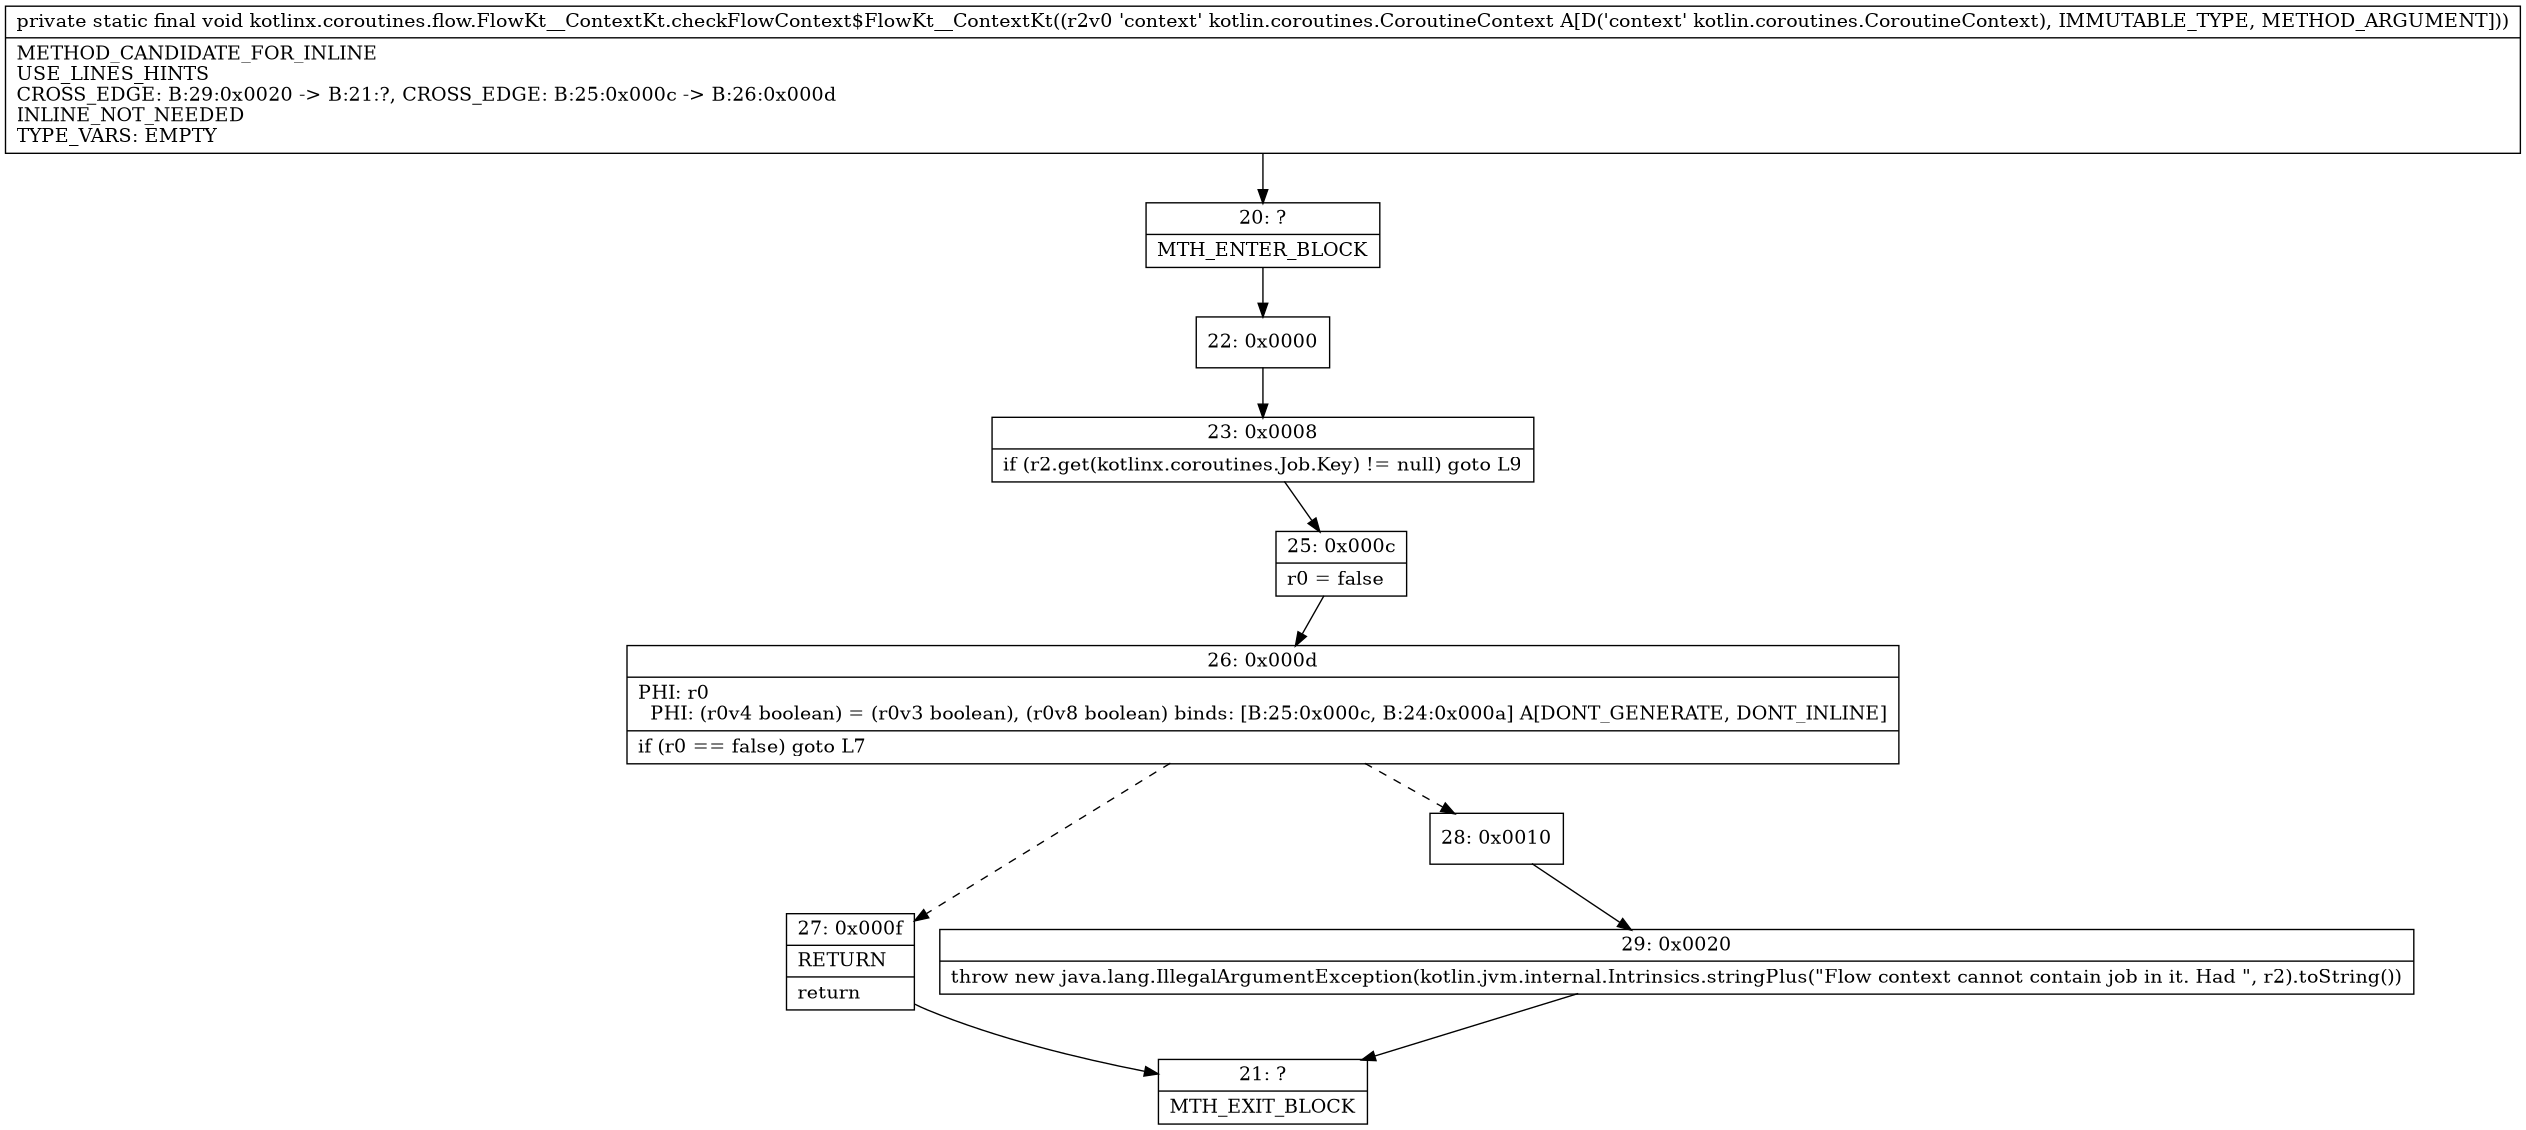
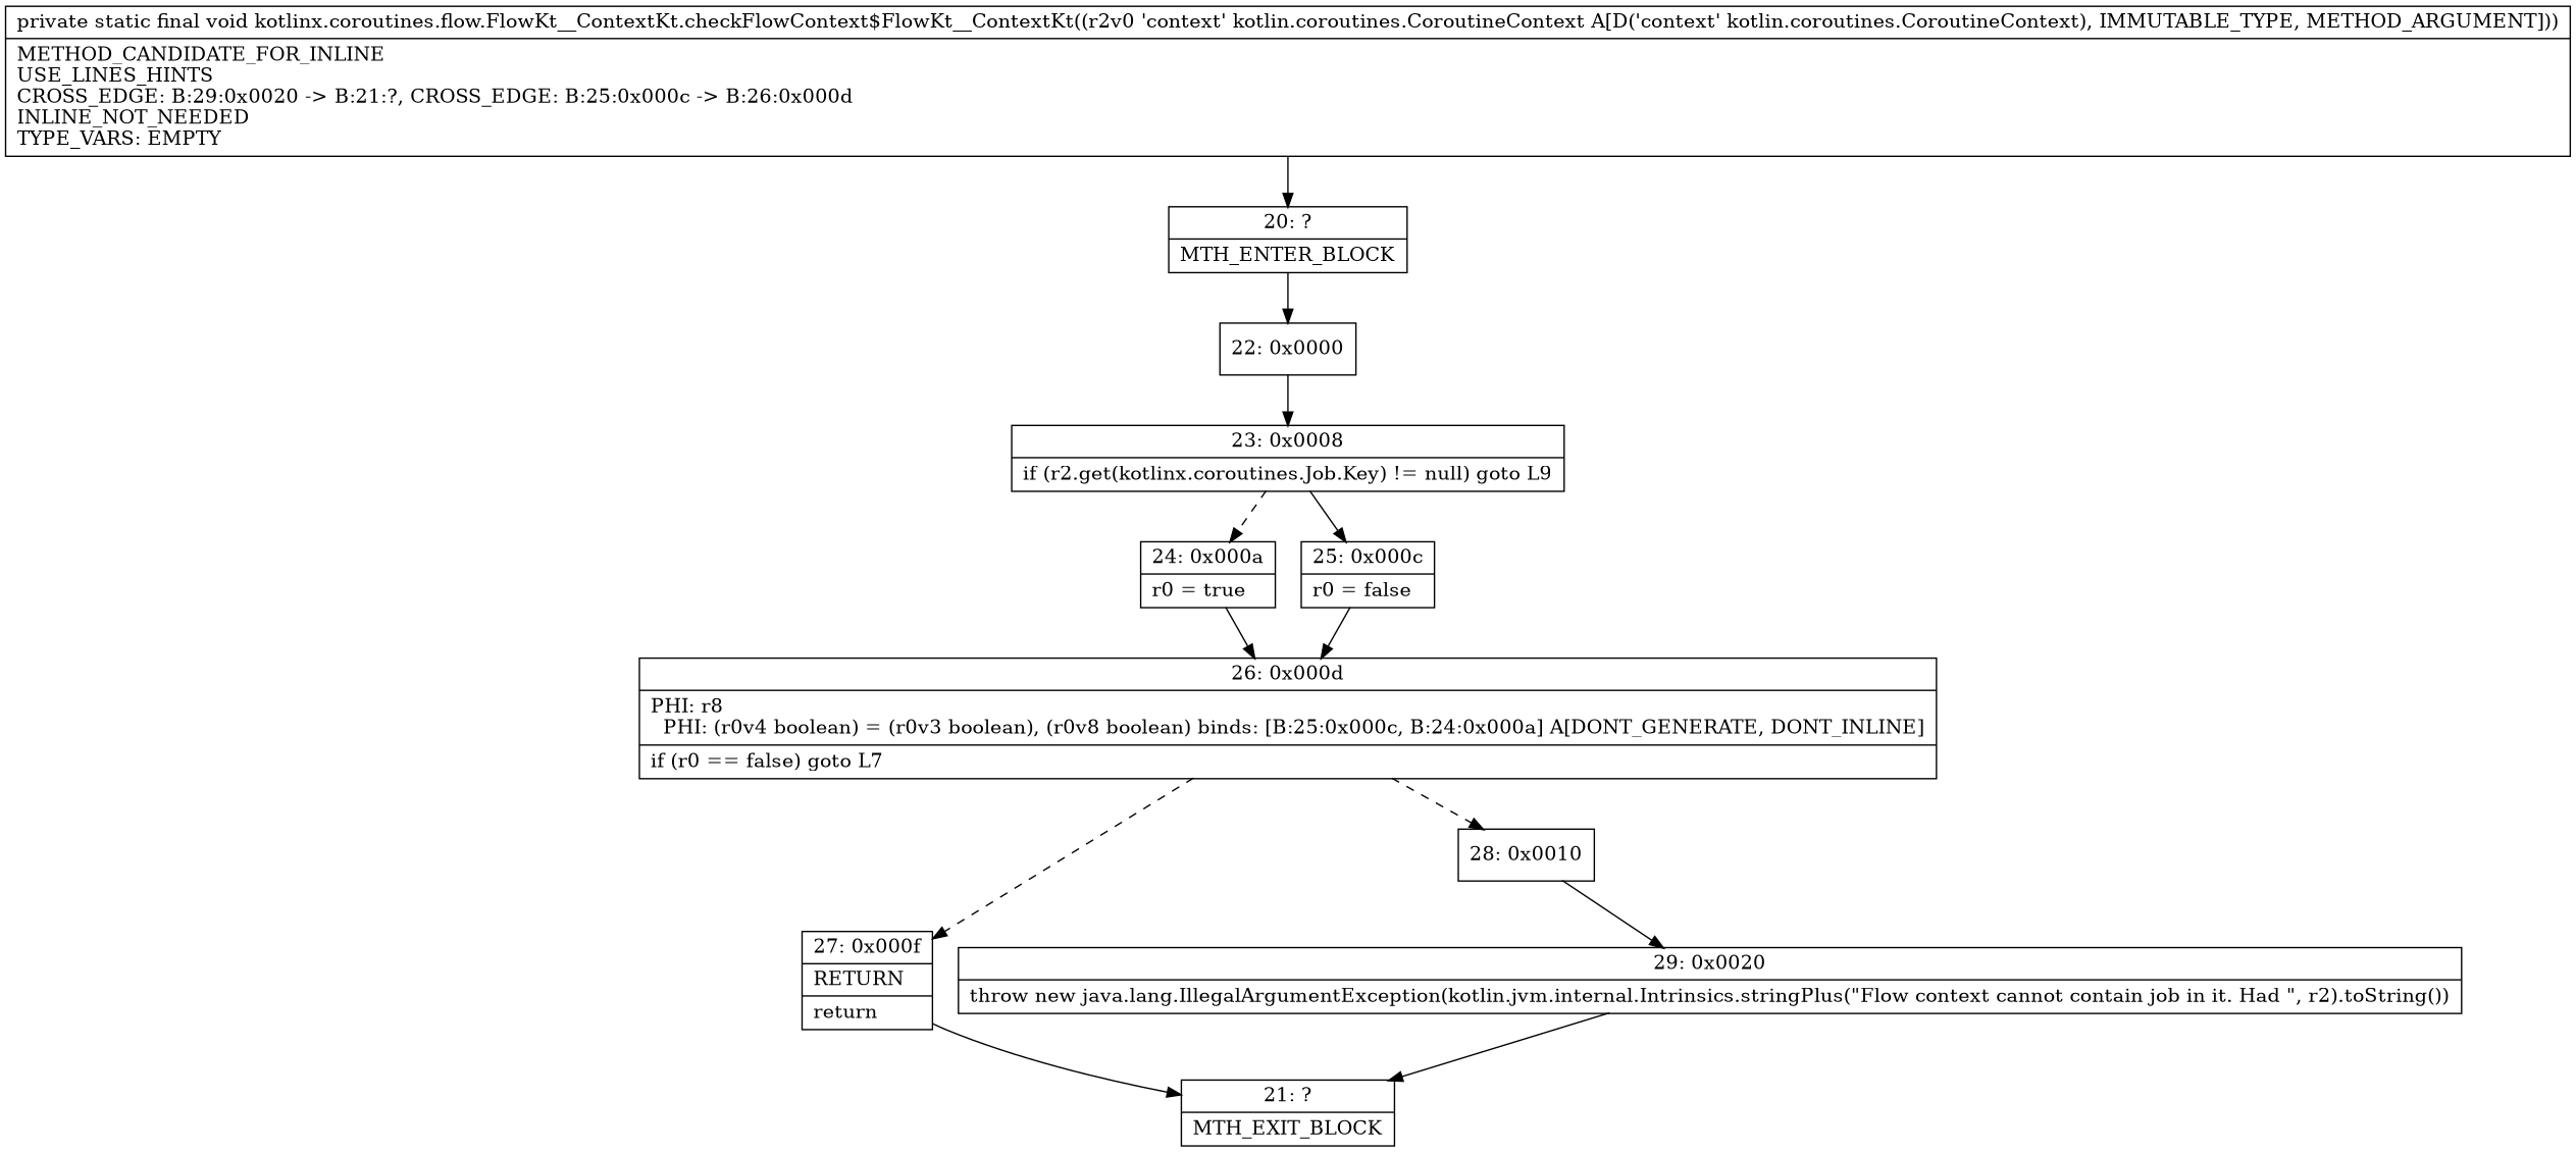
  digraph {
    fontname="DejaVu Serif"
    node [fontname="DejaVu Serif" shape=record]
    edge [fontname="DejaVu Serif"]
    n1 [label="{20\:\ ?|MTH_ENTER_BLOCK\l}"]
    n2 [label="{22\:\ 0x0000}"]
    n3 [label="{23\:\ 0x0008|if (r2.get(kotlinx.coroutines.Job.Key) != null) goto L9\l}"]
+   n4 [label="{24\:\ 0x000a|r0 = true\l}"]
    n5 [label="{25\:\ 0x000c|r0 = false\l}"]
-   n6 [label="{26\:\ 0x000d|PHI: r0 \l  PHI: (r0v4 boolean) = (r0v3 boolean), (r0v8 boolean) binds: [B:25:0x000c, B:24:0x000a] A[DONT_GENERATE, DONT_INLINE]\l|if (r0 == false) goto L7\l}"]
+   n6 [label="{26\:\ 0x000d|PHI: r8 \l  PHI: (r0v4 boolean) = (r0v3 boolean), (r0v8 boolean) binds: [B:25:0x000c, B:24:0x000a] A[DONT_GENERATE, DONT_INLINE]\l|if (r0 == false) goto L7\l}"]
    n7 [label="{27\:\ 0x000f|RETURN\l|return\l}"]
    n8 [label="{28\:\ 0x0010}"]
    n9 [label="{21\:\ ?|MTH_EXIT_BLOCK\l}"]
    n10 [label="{29\:\ 0x0020|throw new java.lang.IllegalArgumentException(kotlin.jvm.internal.Intrinsics.stringPlus(\"Flow context cannot contain job in it. Had \", r2).toString())\l}"]
    n11 [label="{private static final void kotlinx.coroutines.flow.FlowKt__ContextKt.checkFlowContext$FlowKt__ContextKt((r2v0 'context' kotlin.coroutines.CoroutineContext A[D('context' kotlin.coroutines.CoroutineContext), IMMUTABLE_TYPE, METHOD_ARGUMENT]))  | METHOD_CANDIDATE_FOR_INLINE\lUSE_LINES_HINTS\lCROSS_EDGE: B:29:0x0020 \-\> B:21:?, CROSS_EDGE: B:25:0x000c \-\> B:26:0x000d\lINLINE_NOT_NEEDED\lTYPE_VARS: EMPTY\l}"]
    n1 -> n2
    n2 -> n3
+   n3 -> n4 [style=dashed]
    n3 -> n5
+   n4 -> n6
    n5 -> n6
    n6 -> n7 [style=dashed]
    n6 -> n8 [style=dashed]
    n7 -> n9
    n8 -> n10
    n10 -> n9
    n11 -> n1
  }
